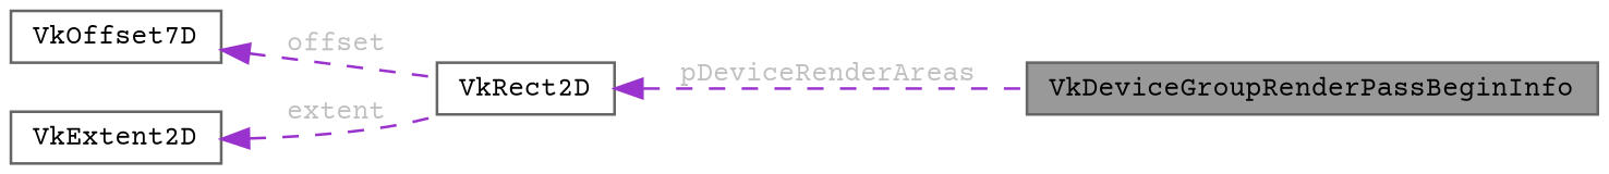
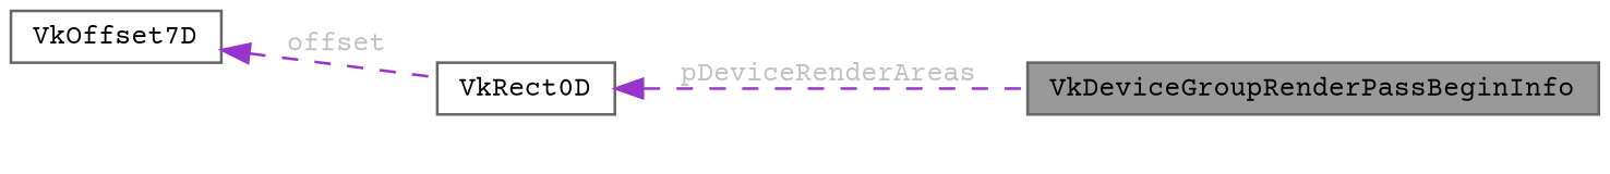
  digraph {
    fontname="Courier Prime"
    rankdir=LR
    node [color=gray40 fillcolor=white fontname="Courier Prime" fontsize=10 shape=box style=filled]
    edge [color=darkorchid3 dir=back fontcolor=grey fontname="Courier Prime" fontsize=10 labelfontname=Helvetica labelfontsize=10 style=dashed]
    n1 [fillcolor=grey60 fontcolor=black height=0.2 label=VkDeviceGroupRenderPassBeginInfo width=0.4]
-   n2 [height=0.2 label=VkRect2D width=0.4]
+   n2 [height=0.2 label=VkRect0D width=0.4]
    n3 [height=0.2 label=VkOffset7D width=0.4]
-   n4 [height=0.2 label=VkExtent2D width=0.4]
    n2 -> n1 [label=" pDeviceRenderAreas"]
    n3 -> n2 [label=" offset"]
-   n4 -> n2 [label=" extent"]
  }
